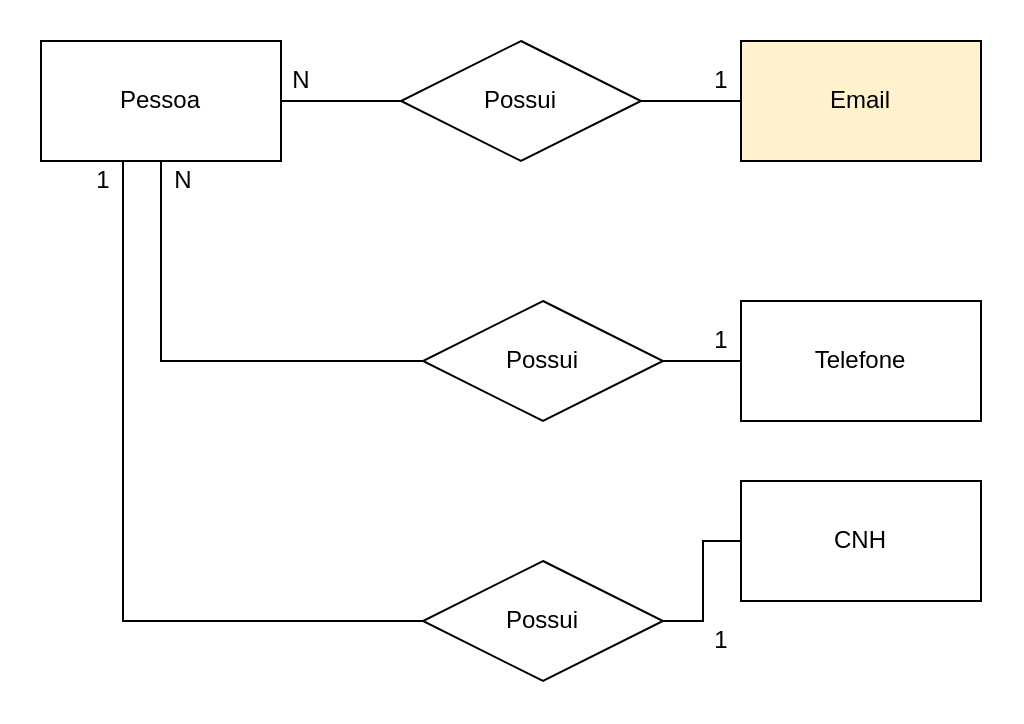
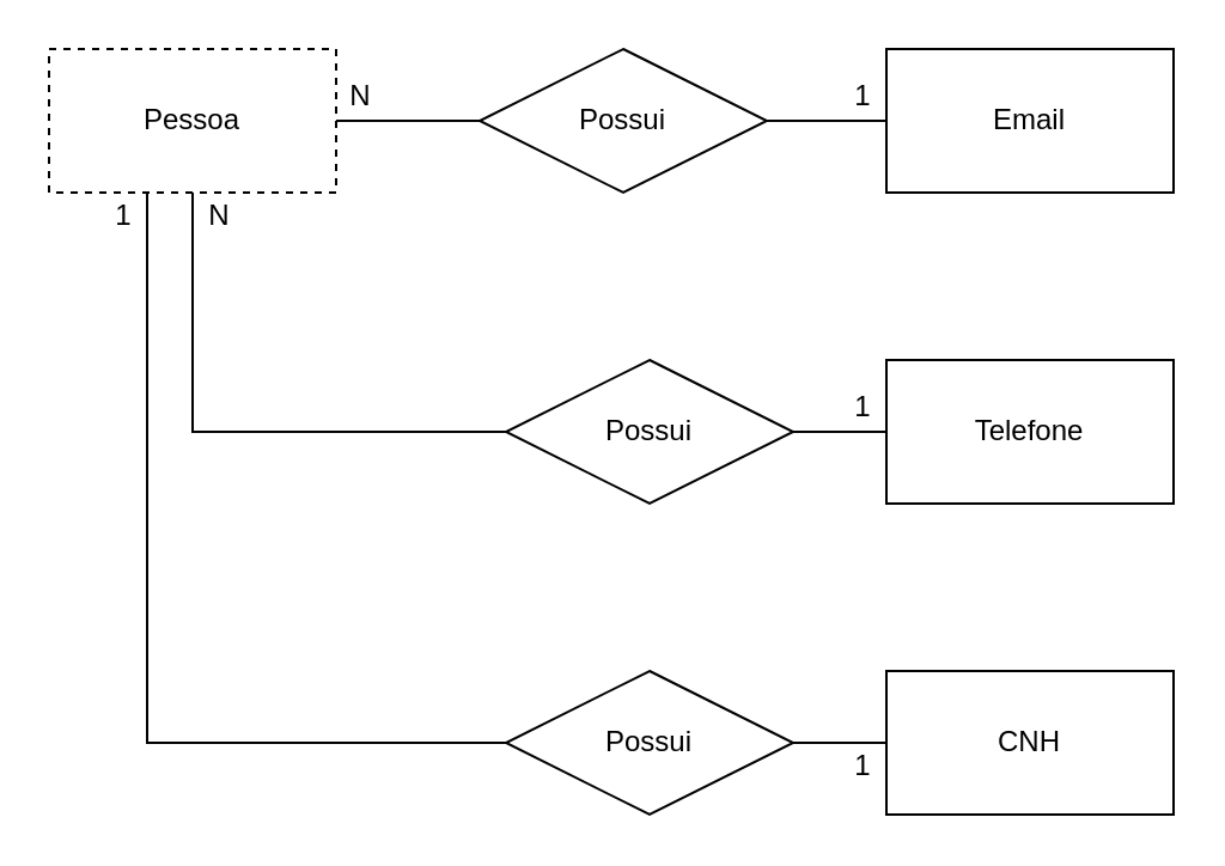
  <mxCell id="0" />
  <mxCell id="1" parent="0" />
  <mxCell id="2" style="edgeStyle=orthogonalEdgeStyle;rounded=0;orthogonalLoop=1;jettySize=auto;html=1;entryX=0;entryY=0.5;entryDx=0;entryDy=0;endArrow=none;endFill=0;" parent="1" source="5" target="8" edge="1"><mxGeometry relative="1" as="geometry" /></mxCell>
  <mxCell id="3" style="edgeStyle=orthogonalEdgeStyle;rounded=0;orthogonalLoop=1;jettySize=auto;html=1;endArrow=none;endFill=0;" parent="1" source="5" target="14" edge="1"><mxGeometry relative="1" as="geometry"><Array as="points"><mxPoint x="80" y="180" /></Array></mxGeometry></mxCell>
  <mxCell id="4" style="edgeStyle=orthogonalEdgeStyle;rounded=0;orthogonalLoop=1;jettySize=auto;html=1;endArrow=none;endFill=0;" parent="1" source="5" target="16" edge="1"><mxGeometry relative="1" as="geometry"><Array as="points"><mxPoint x="61" y="310" /></Array></mxGeometry></mxCell>
- <mxCell id="5" value="Pessoa" style="rounded=0;whiteSpace=wrap;html=1;" parent="1" vertex="1"><mxGeometry x="20" y="20" width="120" height="60" as="geometry" /></mxCell>
- <mxCell id="6" value="Email" style="rounded=0;whiteSpace=wrap;html=1;fillColor=#fff2cc;" parent="1" vertex="1"><mxGeometry x="370" y="20" width="120" height="60" as="geometry" /></mxCell>
+ <mxCell id="5" value="Pessoa" style="rounded=0;whiteSpace=wrap;html=1;dashed=1;" parent="1" vertex="1"><mxGeometry x="20" y="20" width="120" height="60" as="geometry" /></mxCell>
+ <mxCell id="6" value="Email" style="rounded=0;whiteSpace=wrap;html=1;" parent="1" vertex="1"><mxGeometry x="370" y="20" width="120" height="60" as="geometry" /></mxCell>
  <mxCell id="7" style="edgeStyle=orthogonalEdgeStyle;rounded=0;orthogonalLoop=1;jettySize=auto;html=1;entryX=0;entryY=0.5;entryDx=0;entryDy=0;endArrow=none;endFill=0;" parent="1" source="8" target="6" edge="1"><mxGeometry relative="1" as="geometry" /></mxCell>
  <mxCell id="8" value="Possui" style="shape=rhombus;perimeter=rhombusPerimeter;whiteSpace=wrap;html=1;align=center;" parent="1" vertex="1"><mxGeometry x="200" y="20" width="120" height="60" as="geometry" /></mxCell>
  <mxCell id="9" value="N" style="text;html=1;align=center;verticalAlign=middle;resizable=0;points=[];autosize=1;strokeColor=none;" parent="1" vertex="1"><mxGeometry x="140" y="30" width="20" height="20" as="geometry" /></mxCell>
  <mxCell id="10" value="1" style="text;html=1;align=center;verticalAlign=middle;resizable=0;points=[];autosize=1;strokeColor=none;" parent="1" vertex="1"><mxGeometry x="350" y="30" width="20" height="20" as="geometry" /></mxCell>
  <mxCell id="11" value="Telefone" style="rounded=0;whiteSpace=wrap;html=1;" parent="1" vertex="1"><mxGeometry x="370" y="150" width="120" height="60" as="geometry" /></mxCell>
- <mxCell id="12" value="CNH" style="rounded=0;whiteSpace=wrap;html=1;" parent="1" vertex="1"><mxGeometry x="370" y="240" width="120" height="60" as="geometry" /></mxCell>
+ <mxCell id="12" value="CNH" style="rounded=0;whiteSpace=wrap;html=1;" parent="1" vertex="1"><mxGeometry x="370" y="280" width="120" height="60" as="geometry" /></mxCell>
  <mxCell id="13" style="edgeStyle=orthogonalEdgeStyle;rounded=0;orthogonalLoop=1;jettySize=auto;html=1;entryX=0;entryY=0.5;entryDx=0;entryDy=0;endArrow=none;endFill=0;" parent="1" source="14" target="11" edge="1"><mxGeometry relative="1" as="geometry" /></mxCell>
  <mxCell id="14" value="Possui" style="shape=rhombus;perimeter=rhombusPerimeter;whiteSpace=wrap;html=1;align=center;" parent="1" vertex="1"><mxGeometry x="211" y="150" width="120" height="60" as="geometry" /></mxCell>
  <mxCell id="15" style="edgeStyle=orthogonalEdgeStyle;rounded=0;orthogonalLoop=1;jettySize=auto;html=1;entryX=0;entryY=0.5;entryDx=0;entryDy=0;endArrow=none;endFill=0;" parent="1" source="16" target="12" edge="1"><mxGeometry relative="1" as="geometry" /></mxCell>
  <mxCell id="16" value="Possui" style="shape=rhombus;perimeter=rhombusPerimeter;whiteSpace=wrap;html=1;align=center;" parent="1" vertex="1"><mxGeometry x="211" y="280" width="120" height="60" as="geometry" /></mxCell>
  <mxCell id="17" value="N" style="text;html=1;align=center;verticalAlign=middle;resizable=0;points=[];autosize=1;strokeColor=none;" parent="1" vertex="1"><mxGeometry x="81" y="80" width="20" height="20" as="geometry" /></mxCell>
  <mxCell id="18" value="1" style="text;html=1;align=center;verticalAlign=middle;resizable=0;points=[];autosize=1;strokeColor=none;" parent="1" vertex="1"><mxGeometry x="350" y="160" width="20" height="20" as="geometry" /></mxCell>
  <mxCell id="19" value="1" style="text;html=1;align=center;verticalAlign=middle;resizable=0;points=[];autosize=1;strokeColor=none;" parent="1" vertex="1"><mxGeometry x="41" y="80" width="20" height="20" as="geometry" /></mxCell>
  <mxCell id="20" value="1" style="text;html=1;align=center;verticalAlign=middle;resizable=0;points=[];autosize=1;strokeColor=none;" parent="1" vertex="1"><mxGeometry x="350" y="310" width="20" height="20" as="geometry" /></mxCell>
